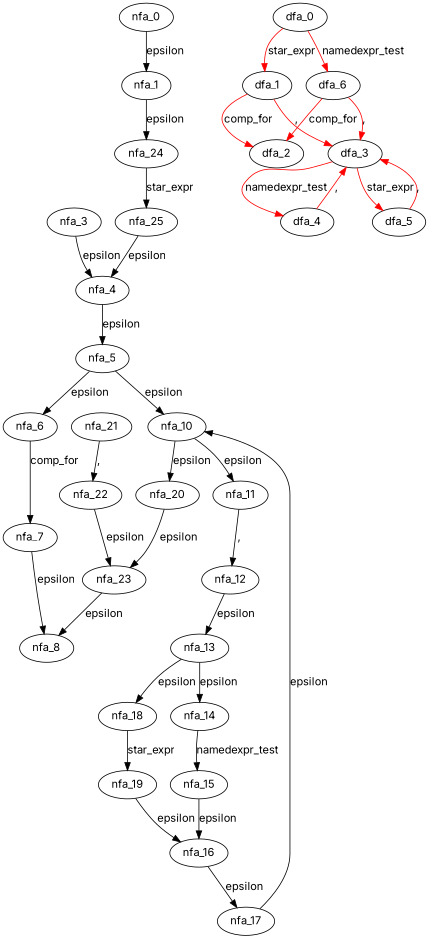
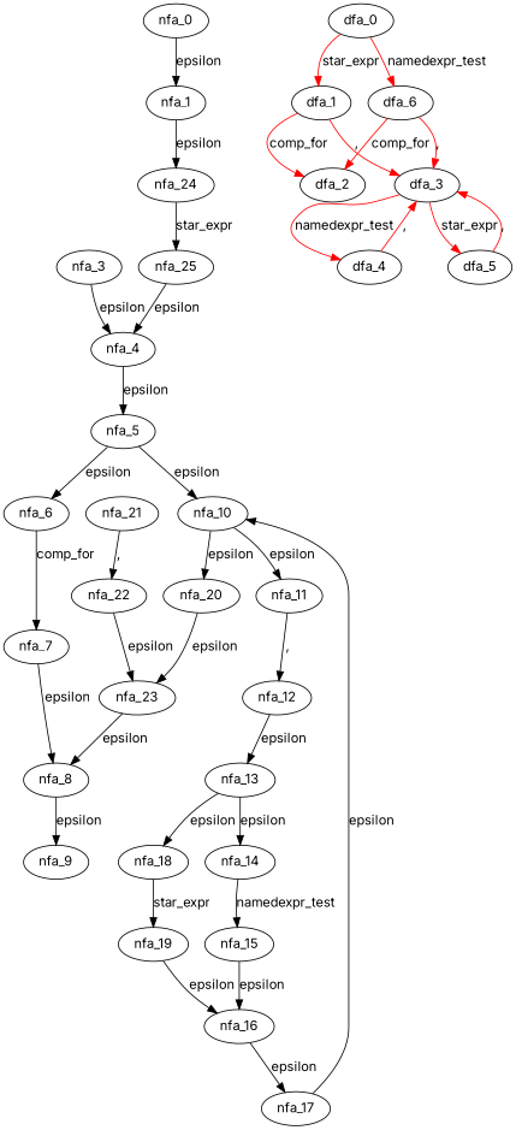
  digraph {
    fontname=Inter
    node [fontname=Inter]
    edge [fontname=Inter]
    nfa_0
    nfa_1
    nfa_24
    nfa_3
    nfa_4
    nfa_5
    nfa_6
    nfa_10
    nfa_7
    nfa_8
+   nfa_9
    nfa_11
    nfa_20
    nfa_12
    nfa_13
    nfa_14
    nfa_18
    nfa_15
    nfa_16
    nfa_17
    nfa_19
    nfa_21
    nfa_23
    nfa_22
    nfa_25
    dfa_0
    dfa_1
    dfa_6
    dfa_2
    dfa_3
    dfa_4
    dfa_5
    subgraph sub_1 {
      nfa_0
      nfa_1
      nfa_24
      nfa_3
      nfa_4
      nfa_5
      nfa_6
      nfa_10
      nfa_7
      nfa_8
+     nfa_9
      nfa_11
      nfa_20
      nfa_12
      nfa_13
      nfa_14
      nfa_18
      nfa_15
      nfa_16
      nfa_17
      nfa_19
      nfa_21
      nfa_23
      nfa_22
      nfa_25
    }
    subgraph sub_2 {
      dfa_0
      dfa_1
      dfa_6
      dfa_2
      dfa_3
      dfa_4
      dfa_5
    }
    nfa_0 -> nfa_1 [label=epsilon]
    nfa_1 -> nfa_24 [label=epsilon]
    nfa_24 -> nfa_25 [label=star_expr]
    nfa_3 -> nfa_4 [label=epsilon]
    nfa_4 -> nfa_5 [label=epsilon]
    nfa_5 -> nfa_6 [label=epsilon]
    nfa_5 -> nfa_10 [label=epsilon]
    nfa_6 -> nfa_7 [label=comp_for]
    nfa_10 -> nfa_11 [label=epsilon]
    nfa_10 -> nfa_20 [label=epsilon]
    nfa_7 -> nfa_8 [label=epsilon]
+   nfa_8 -> nfa_9 [label=epsilon]
    nfa_11 -> nfa_12 [label=","]
    nfa_20 -> nfa_23 [label=epsilon]
    nfa_12 -> nfa_13 [label=epsilon]
    nfa_13 -> nfa_14 [label=epsilon]
    nfa_13 -> nfa_18 [label=epsilon]
    nfa_14 -> nfa_15 [label=namedexpr_test]
    nfa_18 -> nfa_19 [label=star_expr]
    nfa_15 -> nfa_16 [label=epsilon]
    nfa_16 -> nfa_17 [label=epsilon]
    nfa_17 -> nfa_10 [label=epsilon]
    nfa_19 -> nfa_16 [label=epsilon]
    nfa_21 -> nfa_22 [label=","]
    nfa_23 -> nfa_8 [label=epsilon]
    nfa_22 -> nfa_23 [label=epsilon]
    nfa_25 -> nfa_4 [label=epsilon]
    dfa_0 -> dfa_1 [color=red label=star_expr]
    dfa_0 -> dfa_6 [color=red label=namedexpr_test]
    dfa_1 -> dfa_2 [color=red label=comp_for]
    dfa_1 -> dfa_3 [color=red label=","]
    dfa_6 -> dfa_2 [color=red label=comp_for]
    dfa_6 -> dfa_3 [color=red label=","]
    dfa_3 -> dfa_4 [color=red label=namedexpr_test]
    dfa_3 -> dfa_5 [color=red label=star_expr]
    dfa_4 -> dfa_3 [color=red label=","]
    dfa_5 -> dfa_3 [color=red label=","]
  }
